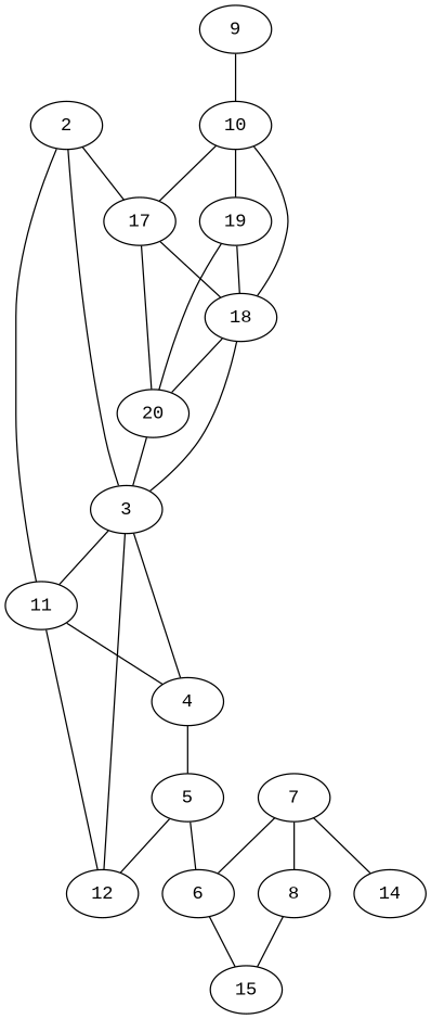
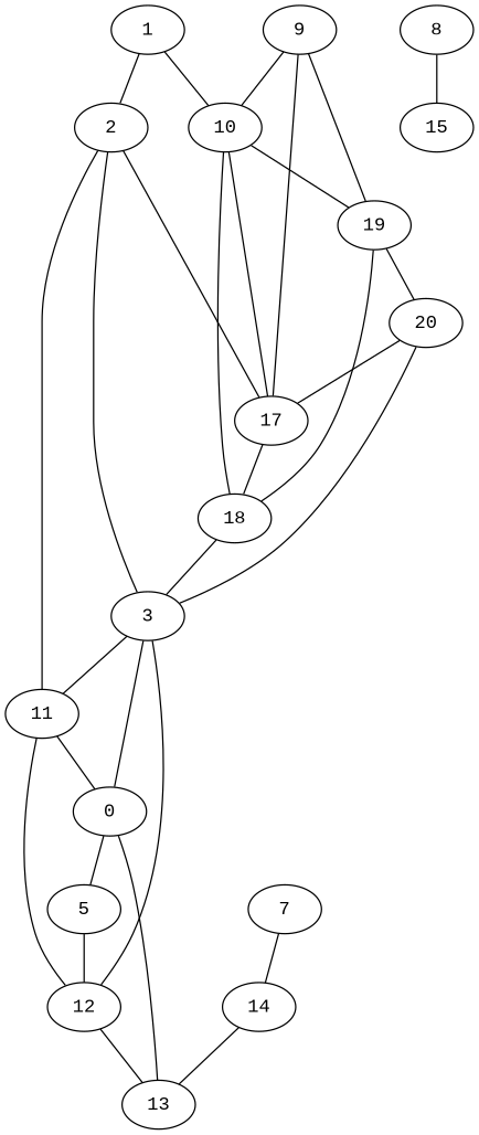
  graph {
    fontname="Liberation Mono"
    node [aaLength=3 fontname="Liberation Mono" sequence=VQA type=0]
    edge [distance0=15.0 fontname="Liberation Mono" frequency=1 type0=3]
    2
+   1 [aaLength=14 sequence=GKLYKEEKQKFYDA]
    10
    3 [aaLength=17 sequence=NLCNAAEGQMKHKFNRS]
    17 [aaLength=4 sequence=HLDH type=1]
    11 [aaLength=17 sequence=NLCNAAEGQMKHKFNRS]
    19 [aaLength=4 sequence=HLDH type=1]
    18 [aaLength=5 sequence=VRGLL type=1]
-   4 [sequence=KGQ]
+   4 [sequence=KGQ label=0]
    12 [aaLength=4 sequence=LKGQ]
    20 [aaLength=5 sequence=VRGLL type=1]
    5 [aaLength=13 sequence=YLEWLENLLTYLK]
-   6 [aaLength=13 sequence=PNFVGDKSKEFSR]
+   13 [aaLength=12 sequence=YLEWLENLLTYL]
    15 [aaLength=10 sequence=KEEMMAEMLQ]
    14 [aaLength=13 sequence=PNFVGDKSKEFSR]
    7 [aaLength=9 sequence=KEEMMAEML]
    8 [aaLength=15 sequence=KTQLIASFKKQLRKS]
    9 [aaLength=14 sequence=GKLYKEEKQKFYDA]
    2 -- 3 [distance0=33.15577 type0=2]
    2 -- 17 [distance0=1.0 type0=4]
    2 -- 11 [distance0=34.01571]
+   1 -- 2 [distance0=30.35648 type0=1]
+   1 -- 10 [distance0=52.91332]
    10 -- 17 [distance0=18.57519 type0=1]
    10 -- 19 [distance0=18.57519 distance1=1.0 frequency=2 type0=2 type1=4]
    10 -- 18 [distance0=26.26857]
    3 -- 11 [distance0=2.511434 type0=1]
    3 -- 4 [distance0=26.13529 distance1=2.0 frequency=2 type1=4]
    3 -- 12 [distance0=21.22885 type0=2]
    17 -- 18 [distance1=11.0 frequency=2 type0=2 type1=4]
    11 -- 4 [distance0=26.65258]
    11 -- 12 [distance0=22.0997 distance1=1.0 frequency=2 type0=2 type1=4]
    19 -- 18 [type0=2]
    19 -- 20 [distance1=11.0 frequency=2 type1=4]
    18 -- 3 [distance0=1.0 type0=4]
-   18 -- 20 [distance0=0.0 type0=1]
    4 -- 5 [distance0=9.939269 distance1=3.0 frequency=2 type0=1 type1=4]
+   4 -- 13 [distance0=20.16962 type0=2]
+   12 -- 13 [distance0=14.46193 distance1=3.0 frequency=2 type0=1 type1=4]
    20 -- 3 [distance0=1.0 type0=4]
    20 -- 17 [type0=2]
    5 -- 12 [distance0=22.36595]
-   5 -- 6 [distance0=9.0 type0=4]
-   6 -- 15 [distance0=26.02771]
-   7 -- 6 [distance0=17.87672 type0=1]
+   14 -- 13 [distance0=23.24913]
    7 -- 14 [distance0=27.17279]
-   7 -- 8 [distance0=21.85902 distance1=11.0 frequency=2 type0=2 type1=4]
    8 -- 15 [distance0=32.50605]
    9 -- 10 [distance0=29.47695 distance1=15.0 frequency=2 type0=1 type1=4]
+   9 -- 17 [distance0=39.8088 type0=2]
+   9 -- 19 [distance0=39.8088]
  }
